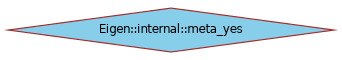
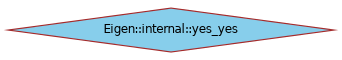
  digraph {
    rankdir=LR
-   n1 [color=brown fillcolor=skyblue fontname=Helvetica fontsize=10 height=0.2 label="Eigen::internal::meta_yes" shape=diamond style=filled width=0.4]
+   n1 [color=brown fillcolor=skyblue fontname=Helvetica fontsize=10 height=0.2 label="Eigen::internal::yes_yes" shape=diamond style=filled width=0.4]
  }
